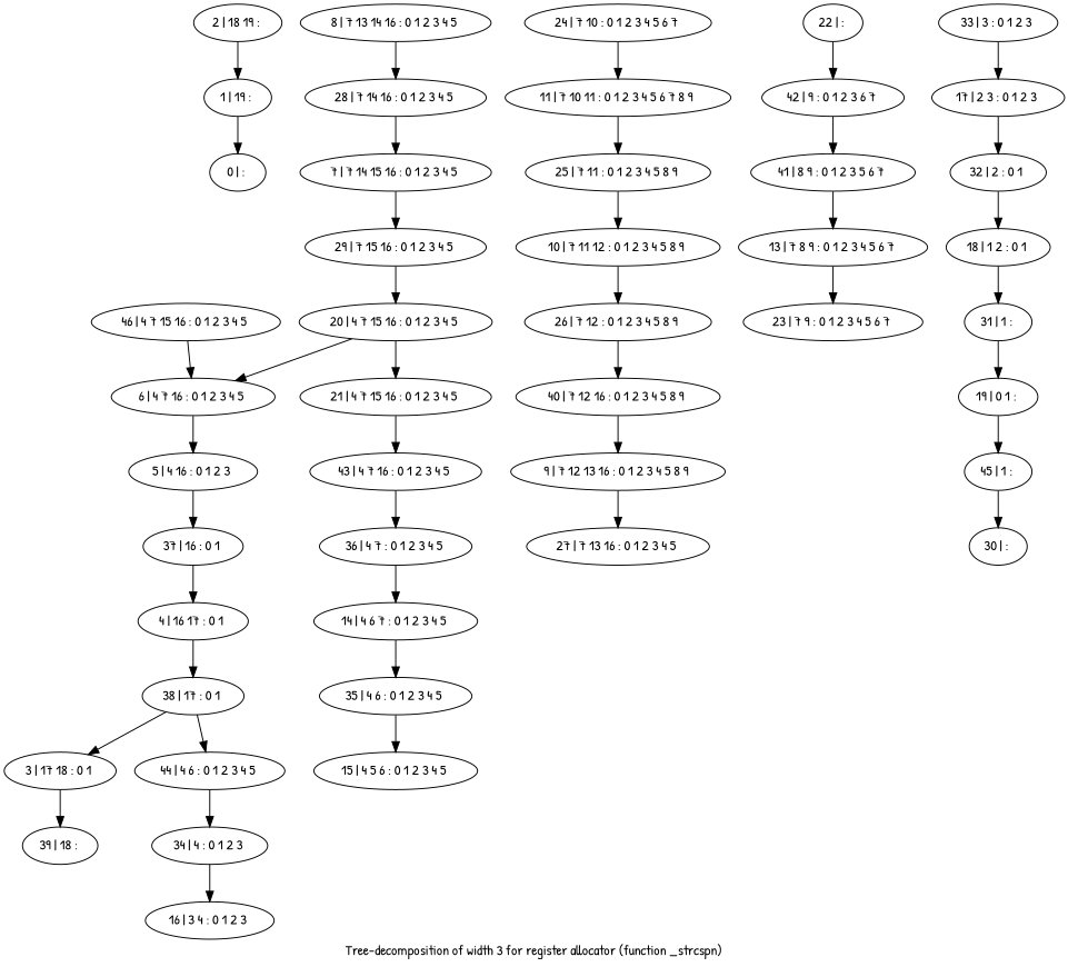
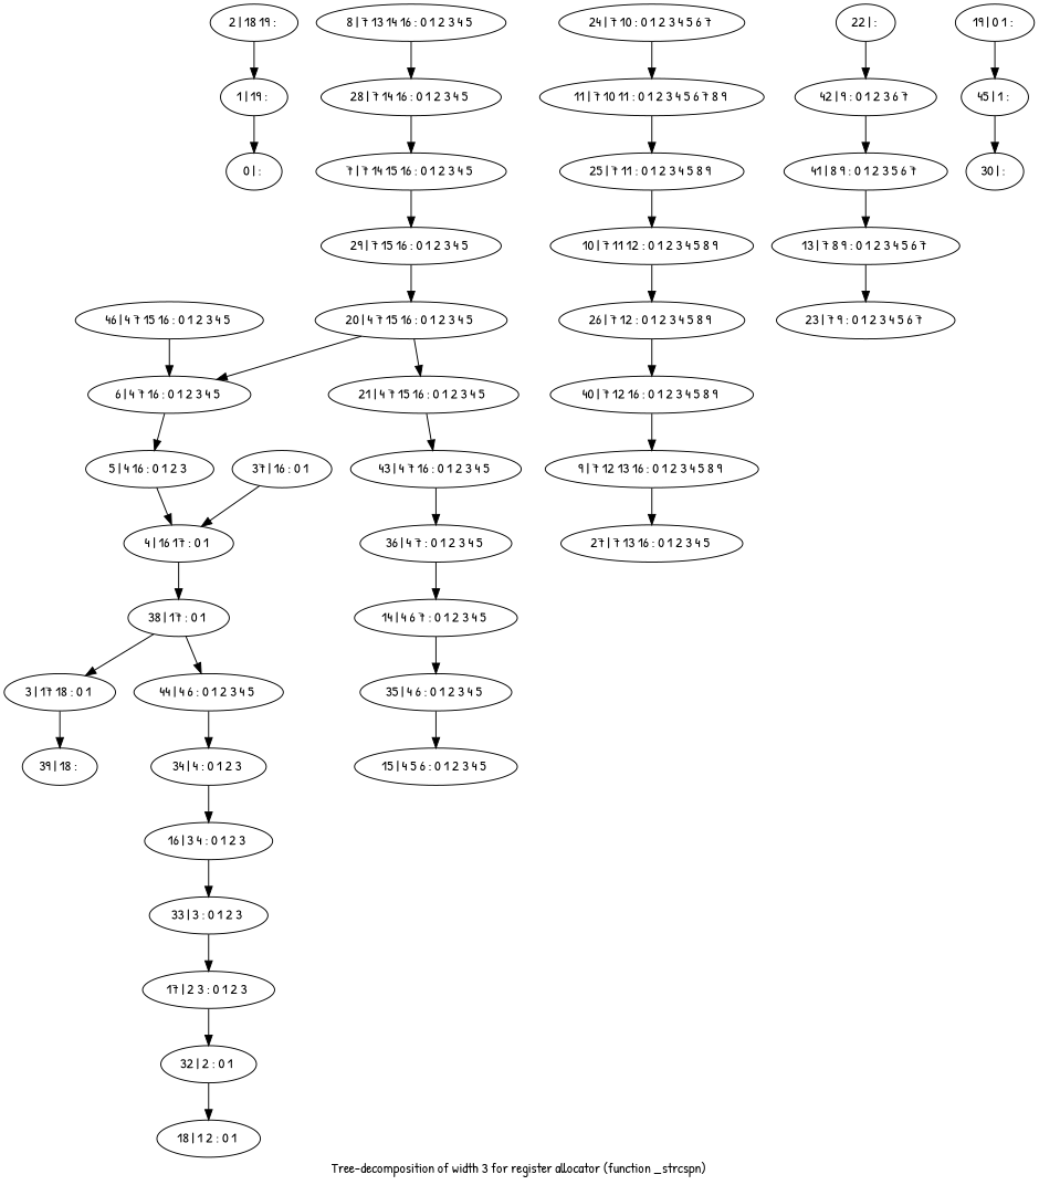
  digraph {
    fontname="Patrick Hand"
    label="Tree-decomposition of width 3 for register allocator (function _strcspn)"
    node [fontname="Patrick Hand"]
    edge [fontname="Patrick Hand"]
    n1 [label="0 | : "]
    n2 [label="1 | 19 : "]
    n3 [label="2 | 18 19 : "]
    n4 [label="3 | 17 18 : 0 1 "]
    n5 [label="39 | 18 : "]
    n6 [label="4 | 16 17 : 0 1 "]
    n7 [label="38 | 17 : 0 1 "]
    n8 [label="44 | 4 6 : 0 1 2 3 4 5 "]
    n9 [label="5 | 4 16 : 0 1 2 3 "]
    n10 [label="37 | 16 : 0 1 "]
    n11 [label="6 | 4 7 16 : 0 1 2 3 4 5 "]
    n12 [label="7 | 7 14 15 16 : 0 1 2 3 4 5 "]
    n13 [label="29 | 7 15 16 : 0 1 2 3 4 5 "]
    n14 [label="20 | 4 7 15 16 : 0 1 2 3 4 5 "]
    n15 [label="8 | 7 13 14 16 : 0 1 2 3 4 5 "]
    n16 [label="28 | 7 14 16 : 0 1 2 3 4 5 "]
    n17 [label="9 | 7 12 13 16 : 0 1 2 3 4 5 8 9 "]
    n18 [label="27 | 7 13 16 : 0 1 2 3 4 5 "]
    n19 [label="10 | 7 11 12 : 0 1 2 3 4 5 8 9 "]
    n20 [label="26 | 7 12 : 0 1 2 3 4 5 8 9 "]
    n21 [label="40 | 7 12 16 : 0 1 2 3 4 5 8 9 "]
    n22 [label="11 | 7 10 11 : 0 1 2 3 4 5 6 7 8 9 "]
    n23 [label="25 | 7 11 : 0 1 2 3 4 5 8 9 "]
    n24 [label="24 | 7 10 : 0 1 2 3 4 5 6 7 "]
    n25 [label="13 | 7 8 9 : 0 1 2 3 4 5 6 7 "]
    n26 [label="23 | 7 9 : 0 1 2 3 4 5 6 7 "]
    n27 [label="14 | 4 6 7 : 0 1 2 3 4 5 "]
    n28 [label="35 | 4 6 : 0 1 2 3 4 5 "]
    n29 [label="15 | 4 5 6 : 0 1 2 3 4 5 "]
    n30 [label="34 | 4 : 0 1 2 3 "]
    n31 [label="16 | 3 4 : 0 1 2 3 "]
    n32 [label="33 | 3 : 0 1 2 3 "]
    n33 [label="17 | 2 3 : 0 1 2 3 "]
    n34 [label="32 | 2 : 0 1 "]
    n35 [label="18 | 1 2 : 0 1 "]
-   n36 [label="31 | 1 : "]
    n37 [label="19 | 0 1 : "]
    n38 [label="45 | 1 : "]
    n39 [label="30 | : "]
    n40 [label="21 | 4 7 15 16 : 0 1 2 3 4 5 "]
    n41 [label="43 | 4 7 16 : 0 1 2 3 4 5 "]
    n42 [label="46 | 4 7 15 16 : 0 1 2 3 4 5 "]
    n43 [label="36 | 4 7 : 0 1 2 3 4 5 "]
    n44 [label="22 | : "]
    n45 [label="42 | 9 : 0 1 2 3 6 7 "]
    n46 [label="41 | 8 9 : 0 1 2 3 5 6 7 "]
    n2 -> n1
    n3 -> n2
    n4 -> n5
    n6 -> n7
    n7 -> n4
    n7 -> n8
    n8 -> n30
-   n9 -> n10
+   n9 -> n6
    n10 -> n6
    n11 -> n9
    n12 -> n13
    n13 -> n14
    n14 -> n11
    n14 -> n40
    n15 -> n16
    n16 -> n12
    n17 -> n18
    n19 -> n20
    n20 -> n21
    n21 -> n17
    n22 -> n23
    n23 -> n19
    n24 -> n22
    n25 -> n26
    n27 -> n28
    n28 -> n29
    n30 -> n31
+   n31 -> n32
    n32 -> n33
    n33 -> n34
    n34 -> n35
-   n35 -> n36
-   n36 -> n37
    n37 -> n38
    n38 -> n39
    n40 -> n41
    n41 -> n43
    n42 -> n11
    n43 -> n27
    n44 -> n45
    n45 -> n46
    n46 -> n25
  }
